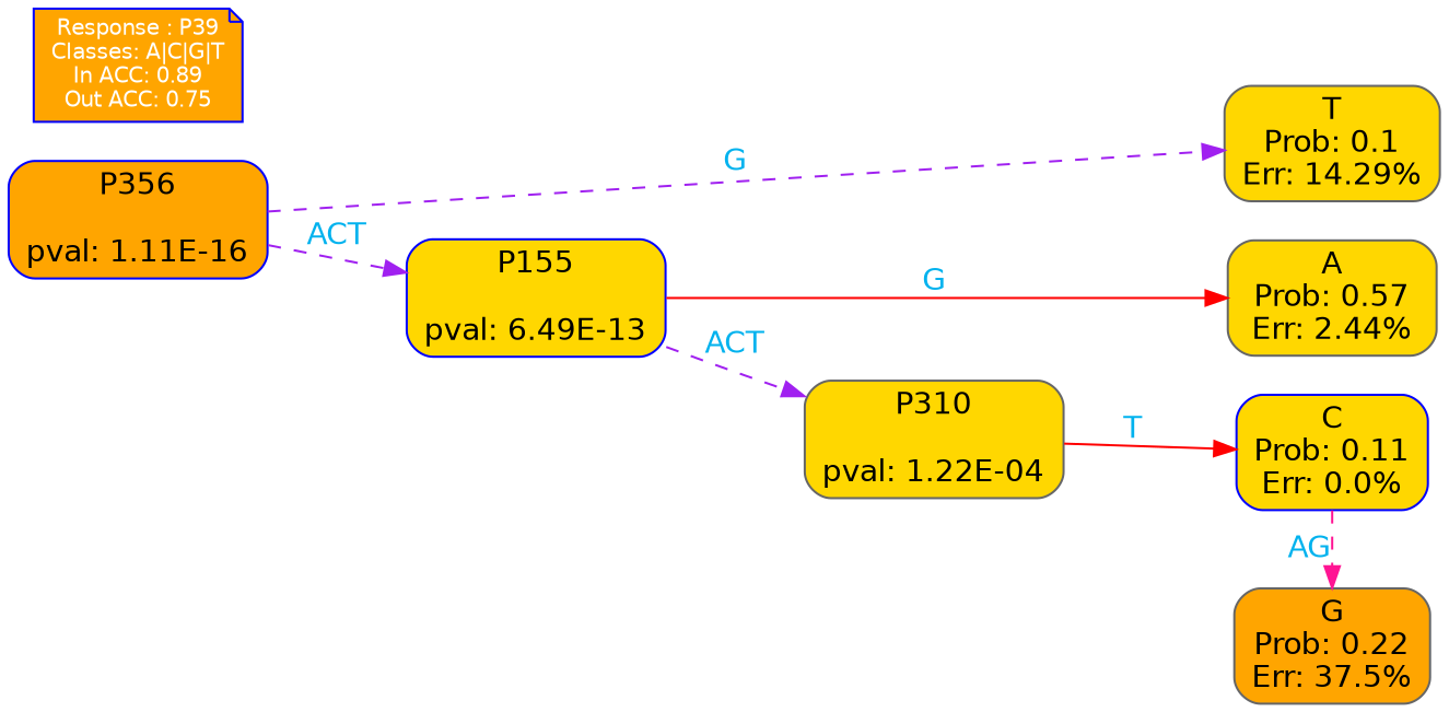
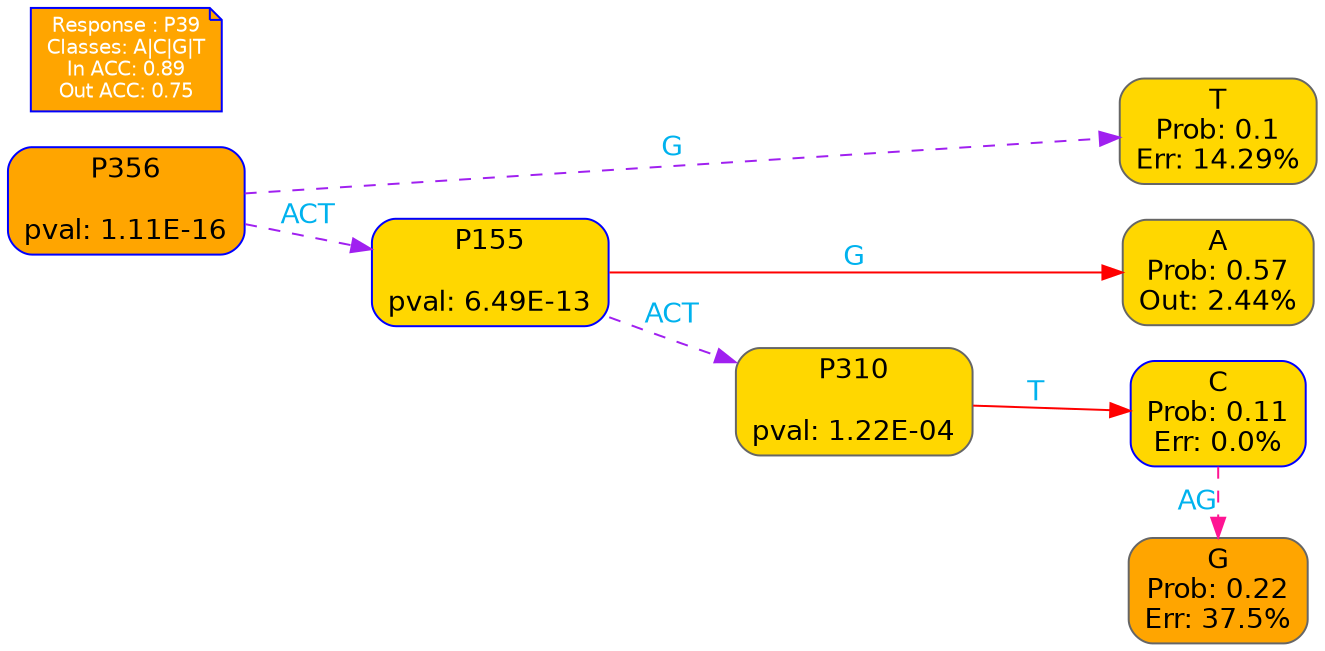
  digraph {
    rankdir=LR
    ranksep=equally
    splines=polylines
    node [color=gray40 fillcolor=gold fontname=helvetica shape=box style="filled, rounded"]
    edge [color=purple fontcolor=deepskyblue2 fontname=helvetica style=dashed]
    n1 [fillcolor=orange label="G\nProb: 0.22\nErr: 37.5%"]
    n2 [color=blue label="C\nProb: 0.11\nErr: 0.0%"]
-   n3 [label="A\nProb: 0.57\nErr: 2.44%"]
+   n3 [label="A\nProb: 0.57\nOut: 2.44%"]
    n4 [label="T\nProb: 0.1\nErr: 14.29%"]
    n5 [align=left color=blue fillcolor=orange fontcolor=white fontsize=10 label="Response : P39\nClasses: A|C|G|T\nIn ACC: 0.89\nOut ACC: 0.75\n" shape=note style=filled]
    n6 [color=blue fillcolor=orange label="P356\n\npval: 1.11E-16"]
    n7 [color=blue label="P155\n\npval: 6.49E-13"]
    n8 [label="P310\n\npval: 1.22E-04"]
    subgraph sub_1 {
      rank=same
      n1
      n2
      n3
      n4
    }
    subgraph sub_2 {
      rank=same
      n5
      n6
    }
    n2 -> n1 [color=deeppink label=AG]
    n6 -> n4 [label=G]
    n6 -> n7 [label=ACT]
    n7 -> n3 [color=red label=G style=solid]
    n7 -> n8 [label=ACT]
    n8 -> n2 [color=red label=T style=solid]
  }
